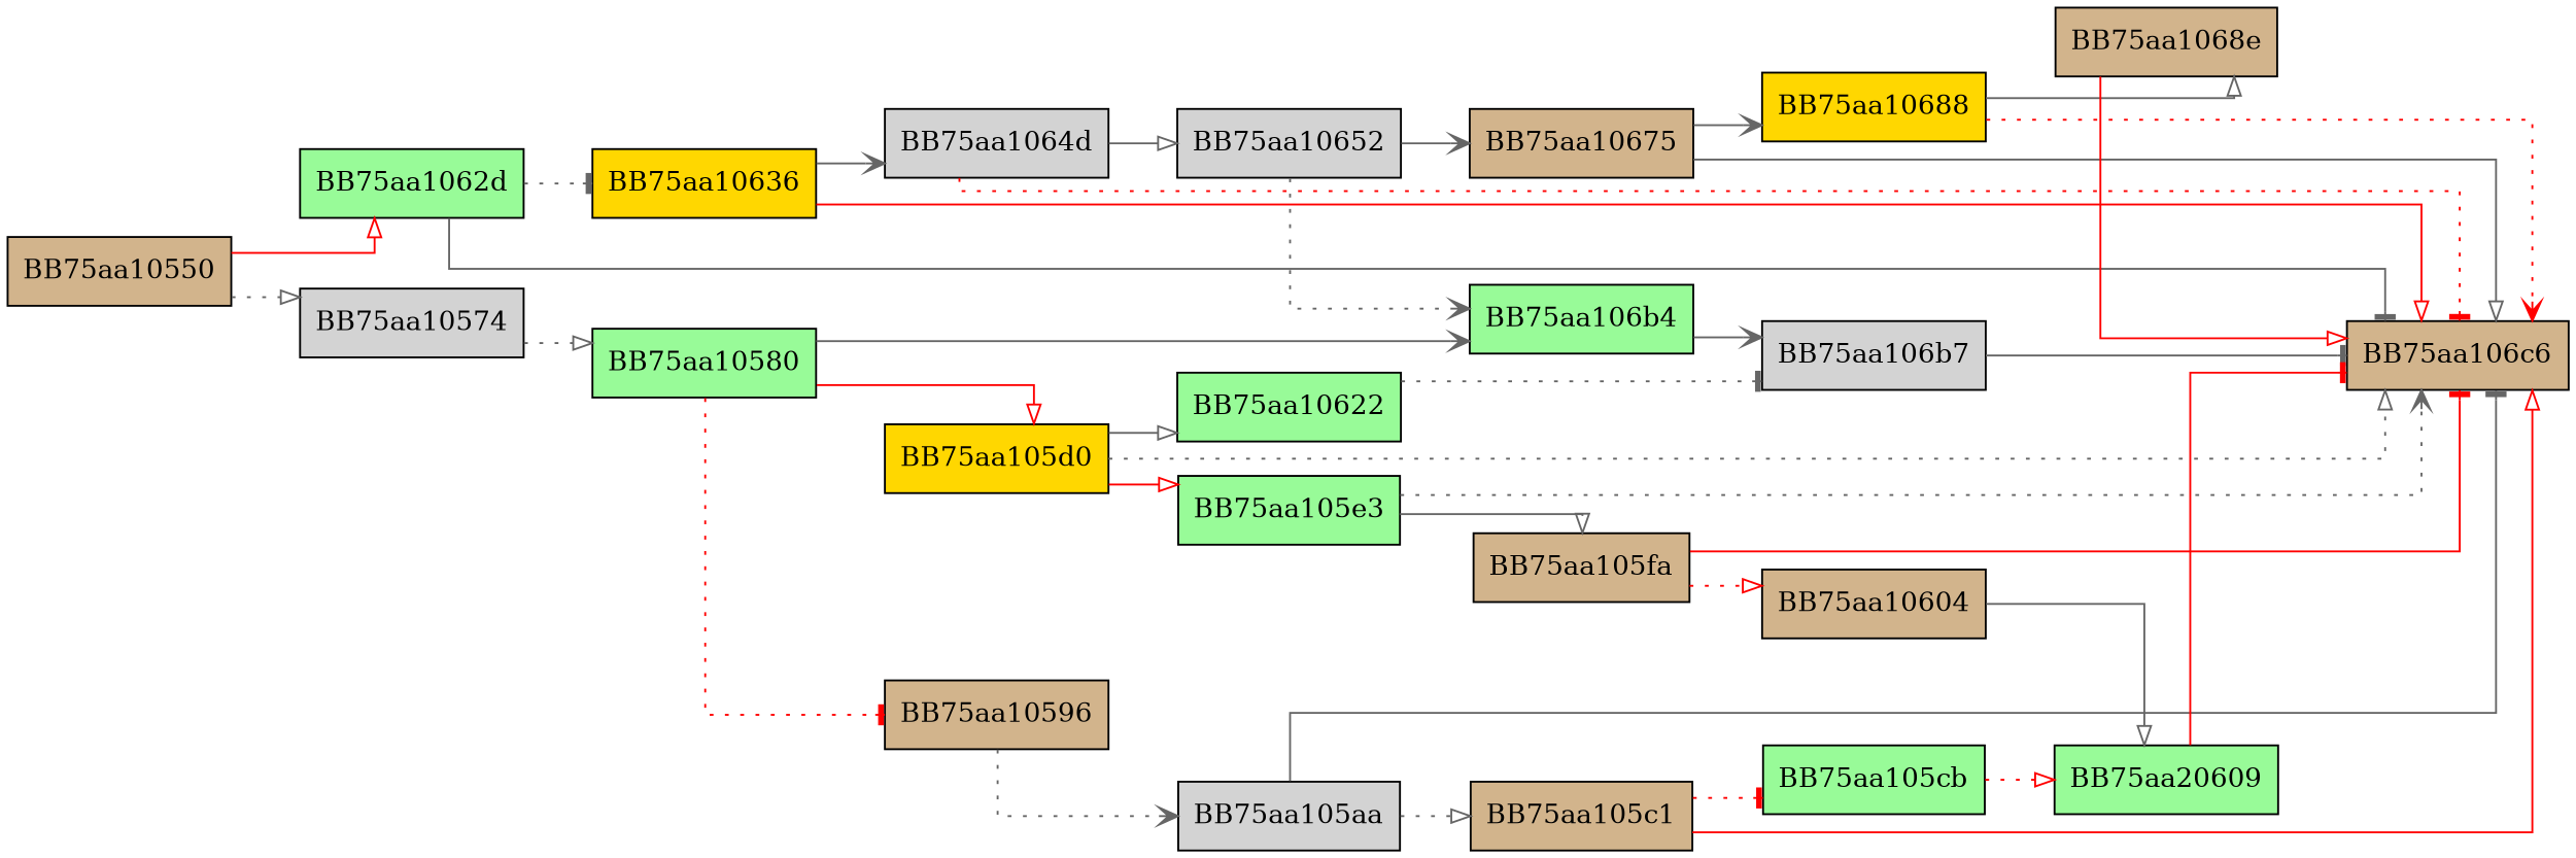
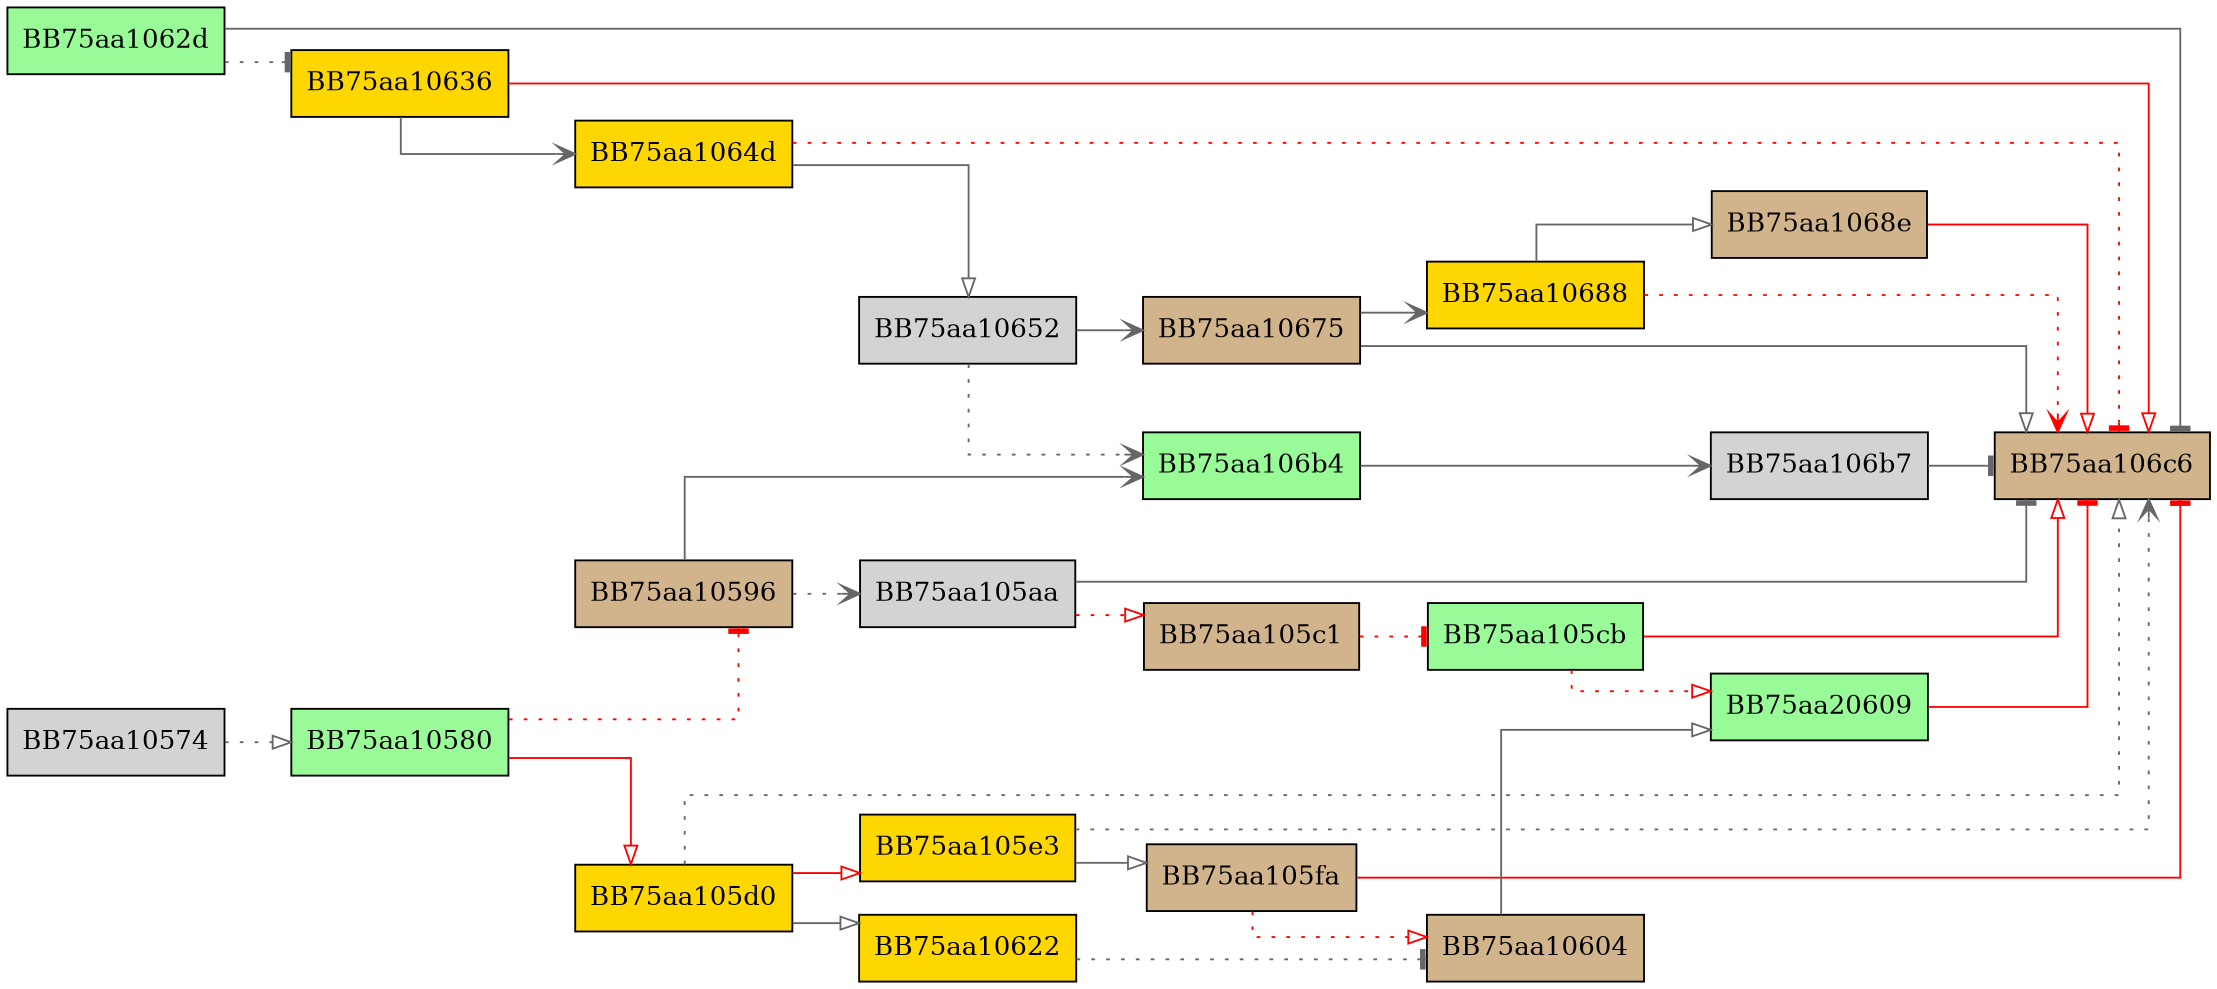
  digraph {
    rankdir=LR
    splines=ortho
    node [fillcolor=tan shape=box style=filled]
    edge [arrowhead=onormal color=gray40 style=solid]
    BB75aa1062d [fillcolor=palegreen]
-   BB75aa10550
    BB75aa10574 [fillcolor=lightgrey]
    BB75aa106c6
    BB75aa10636 [fillcolor=gold]
    BB75aa10580 [fillcolor=palegreen]
-   BB75aa1064d [fillcolor=lightgrey]
+   BB75aa1064d [fillcolor=gold]
    BB75aa105d0 [fillcolor=gold]
    BB75aa10596
-   BB75aa10622 [fillcolor=palegreen]
-   BB75aa105e3 [fillcolor=palegreen]
+   BB75aa10622 [fillcolor=gold]
+   BB75aa105e3 [fillcolor=gold]
    BB75aa106b4 [fillcolor=palegreen]
    BB75aa105aa [fillcolor=lightgrey]
    BB75aa106b7 [fillcolor=lightgrey]
    BB75aa105fa
    BB75aa105c1
    BB75aa105cb [fillcolor=palegreen]
    n18 [fillcolor=palegreen label=BB75aa20609]
    BB75aa10604
    BB75aa10652 [fillcolor=lightgrey]
    BB75aa10675
    BB75aa10688 [fillcolor=gold]
    BB75aa1068e
    BB75aa1062d -> BB75aa106c6 [arrowhead=tee]
    BB75aa1062d -> BB75aa10636 [arrowhead=tee style=dotted]
-   BB75aa10550 -> BB75aa1062d [color=red]
-   BB75aa10550 -> BB75aa10574 [style=dotted]
    BB75aa10574 -> BB75aa10580 [style=dotted]
    BB75aa10636 -> BB75aa106c6 [color=red]
    BB75aa10636 -> BB75aa1064d [arrowhead=vee]
    BB75aa10580 -> BB75aa105d0 [color=red]
    BB75aa10580 -> BB75aa10596 [arrowhead=tee color=red style=dotted]
    BB75aa1064d -> BB75aa106c6 [arrowhead=tee color=red style=dotted]
    BB75aa1064d -> BB75aa10652
    BB75aa105d0 -> BB75aa106c6 [style=dotted]
    BB75aa105d0 -> BB75aa10622
    BB75aa105d0 -> BB75aa105e3 [color=red]
-   BB75aa10580 -> BB75aa106b4 [arrowhead=vee]
+   BB75aa10596 -> BB75aa106b4 [arrowhead=vee]
    BB75aa10596 -> BB75aa105aa [arrowhead=vee style=dotted]
-   BB75aa10622 -> BB75aa106b7 [arrowhead=tee style=dotted]
+   BB75aa10622 -> BB75aa10604 [arrowhead=tee style=dotted]
    BB75aa105e3 -> BB75aa106c6 [arrowhead=vee style=dotted]
    BB75aa105e3 -> BB75aa105fa
    BB75aa106b4 -> BB75aa106b7 [arrowhead=vee]
    BB75aa105aa -> BB75aa106c6 [arrowhead=tee]
-   BB75aa105aa -> BB75aa105c1 [style=dotted]
+   BB75aa105aa -> BB75aa105c1 [color=red style=dotted]
    BB75aa106b7 -> BB75aa106c6 [arrowhead=tee]
    BB75aa105fa -> BB75aa106c6 [arrowhead=tee color=red]
    BB75aa105fa -> BB75aa10604 [color=red style=dotted]
-   BB75aa105c1 -> BB75aa106c6 [color=red]
+   BB75aa105cb -> BB75aa106c6 [color=red]
    BB75aa105c1 -> BB75aa105cb [arrowhead=tee color=red style=dotted]
    BB75aa105cb -> n18 [color=red style=dotted]
    n18 -> BB75aa106c6 [arrowhead=tee color=red]
    BB75aa10604 -> n18
    BB75aa10652 -> BB75aa106b4 [arrowhead=vee style=dotted]
    BB75aa10652 -> BB75aa10675 [arrowhead=vee]
    BB75aa10675 -> BB75aa106c6
    BB75aa10675 -> BB75aa10688 [arrowhead=vee]
    BB75aa10688 -> BB75aa106c6 [arrowhead=vee color=red style=dotted]
    BB75aa10688 -> BB75aa1068e
    BB75aa1068e -> BB75aa106c6 [color=red]
  }
